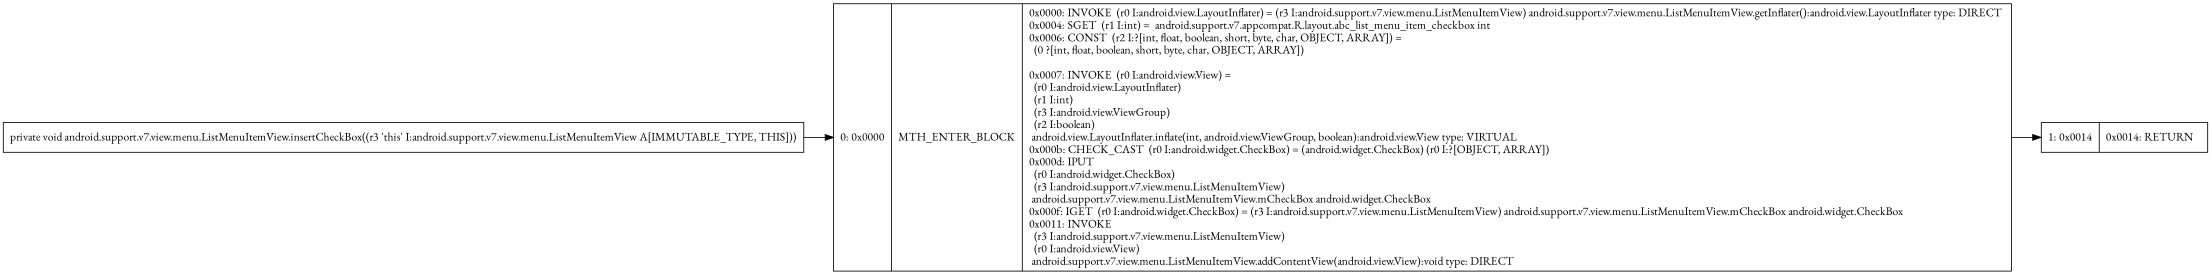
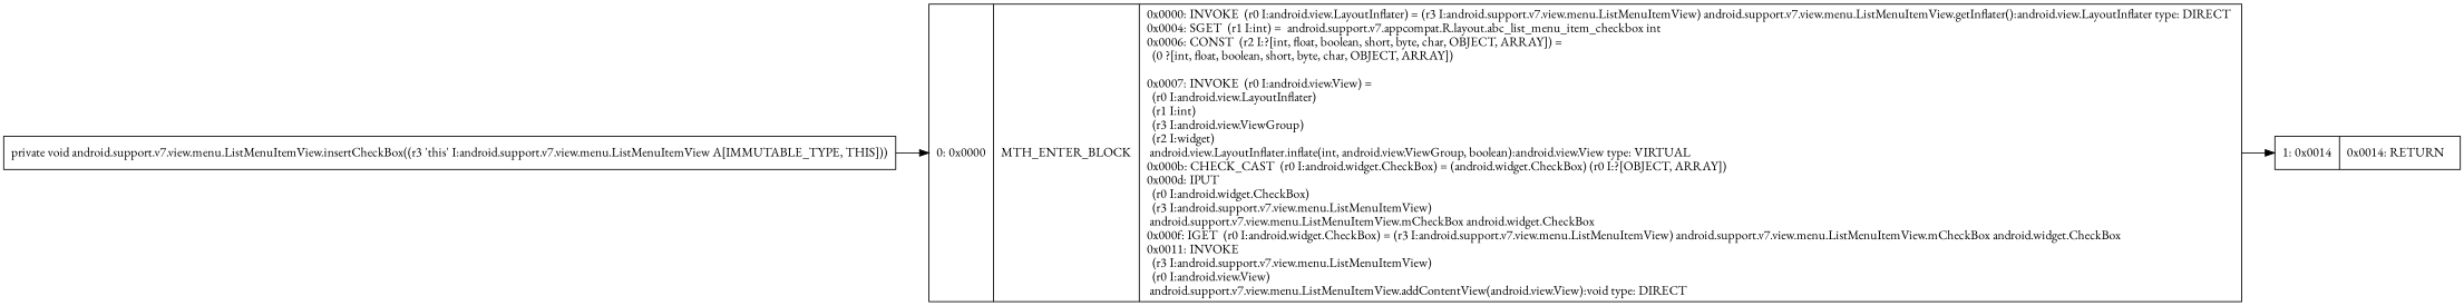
  digraph {
    rankdir=LR
    fontname="EB Garamond"
    node [shape=record fontname="EB Garamond"]
    edge [fontname="EB Garamond"]
-   n1 [label="{0\:\ 0x0000|MTH_ENTER_BLOCK\l|0x0000: INVOKE  (r0 I:android.view.LayoutInflater) = (r3 I:android.support.v7.view.menu.ListMenuItemView) android.support.v7.view.menu.ListMenuItemView.getInflater():android.view.LayoutInflater type: DIRECT \l0x0004: SGET  (r1 I:int) =  android.support.v7.appcompat.R.layout.abc_list_menu_item_checkbox int \l0x0006: CONST  (r2 I:?[int, float, boolean, short, byte, char, OBJECT, ARRAY]) = \l  (0 ?[int, float, boolean, short, byte, char, OBJECT, ARRAY])\l \l0x0007: INVOKE  (r0 I:android.view.View) = \l  (r0 I:android.view.LayoutInflater)\l  (r1 I:int)\l  (r3 I:android.view.ViewGroup)\l  (r2 I:boolean)\l android.view.LayoutInflater.inflate(int, android.view.ViewGroup, boolean):android.view.View type: VIRTUAL \l0x000b: CHECK_CAST  (r0 I:android.widget.CheckBox) = (android.widget.CheckBox) (r0 I:?[OBJECT, ARRAY]) \l0x000d: IPUT  \l  (r0 I:android.widget.CheckBox)\l  (r3 I:android.support.v7.view.menu.ListMenuItemView)\l android.support.v7.view.menu.ListMenuItemView.mCheckBox android.widget.CheckBox \l0x000f: IGET  (r0 I:android.widget.CheckBox) = (r3 I:android.support.v7.view.menu.ListMenuItemView) android.support.v7.view.menu.ListMenuItemView.mCheckBox android.widget.CheckBox \l0x0011: INVOKE  \l  (r3 I:android.support.v7.view.menu.ListMenuItemView)\l  (r0 I:android.view.View)\l android.support.v7.view.menu.ListMenuItemView.addContentView(android.view.View):void type: DIRECT \l}"]
+   n1 [label="{0\:\ 0x0000|MTH_ENTER_BLOCK\l|0x0000: INVOKE  (r0 I:android.view.LayoutInflater) = (r3 I:android.support.v7.view.menu.ListMenuItemView) android.support.v7.view.menu.ListMenuItemView.getInflater():android.view.LayoutInflater type: DIRECT \l0x0004: SGET  (r1 I:int) =  android.support.v7.appcompat.R.layout.abc_list_menu_item_checkbox int \l0x0006: CONST  (r2 I:?[int, float, boolean, short, byte, char, OBJECT, ARRAY]) = \l  (0 ?[int, float, boolean, short, byte, char, OBJECT, ARRAY])\l \l0x0007: INVOKE  (r0 I:android.view.View) = \l  (r0 I:android.view.LayoutInflater)\l  (r1 I:int)\l  (r3 I:android.view.ViewGroup)\l  (r2 I:widget)\l android.view.LayoutInflater.inflate(int, android.view.ViewGroup, boolean):android.view.View type: VIRTUAL \l0x000b: CHECK_CAST  (r0 I:android.widget.CheckBox) = (android.widget.CheckBox) (r0 I:?[OBJECT, ARRAY]) \l0x000d: IPUT  \l  (r0 I:android.widget.CheckBox)\l  (r3 I:android.support.v7.view.menu.ListMenuItemView)\l android.support.v7.view.menu.ListMenuItemView.mCheckBox android.widget.CheckBox \l0x000f: IGET  (r0 I:android.widget.CheckBox) = (r3 I:android.support.v7.view.menu.ListMenuItemView) android.support.v7.view.menu.ListMenuItemView.mCheckBox android.widget.CheckBox \l0x0011: INVOKE  \l  (r3 I:android.support.v7.view.menu.ListMenuItemView)\l  (r0 I:android.view.View)\l android.support.v7.view.menu.ListMenuItemView.addContentView(android.view.View):void type: DIRECT \l}"]
    n2 [label="{1\:\ 0x0014|0x0014: RETURN   \l}"]
    n3 [label="{private void android.support.v7.view.menu.ListMenuItemView.insertCheckBox((r3 'this' I:android.support.v7.view.menu.ListMenuItemView A[IMMUTABLE_TYPE, THIS])) }"]
    n1 -> n2
    n3 -> n1
  }
